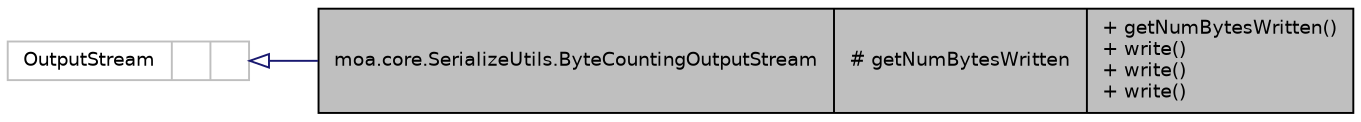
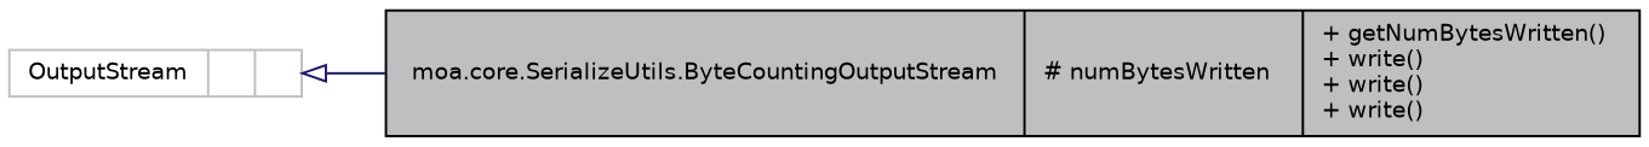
  digraph {
    rankdir=LR
    node [fontname=Helvetica fontsize=10 shape=record style=filled]
-   n1 [color=black fillcolor=grey75 fontcolor=black height=0.2 label="{moa.core.SerializeUtils.ByteCountingOutputStream\n|# getNumBytesWritten\l|+ getNumBytesWritten()\l+ write()\l+ write()\l+ write()\l}" width=0.4]
+   n1 [color=black fillcolor=grey75 fontcolor=black height=0.2 label="{moa.core.SerializeUtils.ByteCountingOutputStream\n|# numBytesWritten\l|+ getNumBytesWritten()\l+ write()\l+ write()\l+ write()\l}" width=0.4]
    n2 [color=grey75 fillcolor=white height=0.2 label="{OutputStream\n||}" width=0.4]
    n2 -> n1 [arrowtail=empty color=midnightblue dir=back fontname=Helvetica fontsize=10 labelfontname=Helvetica labelfontsize=10 style=solid]
  }
